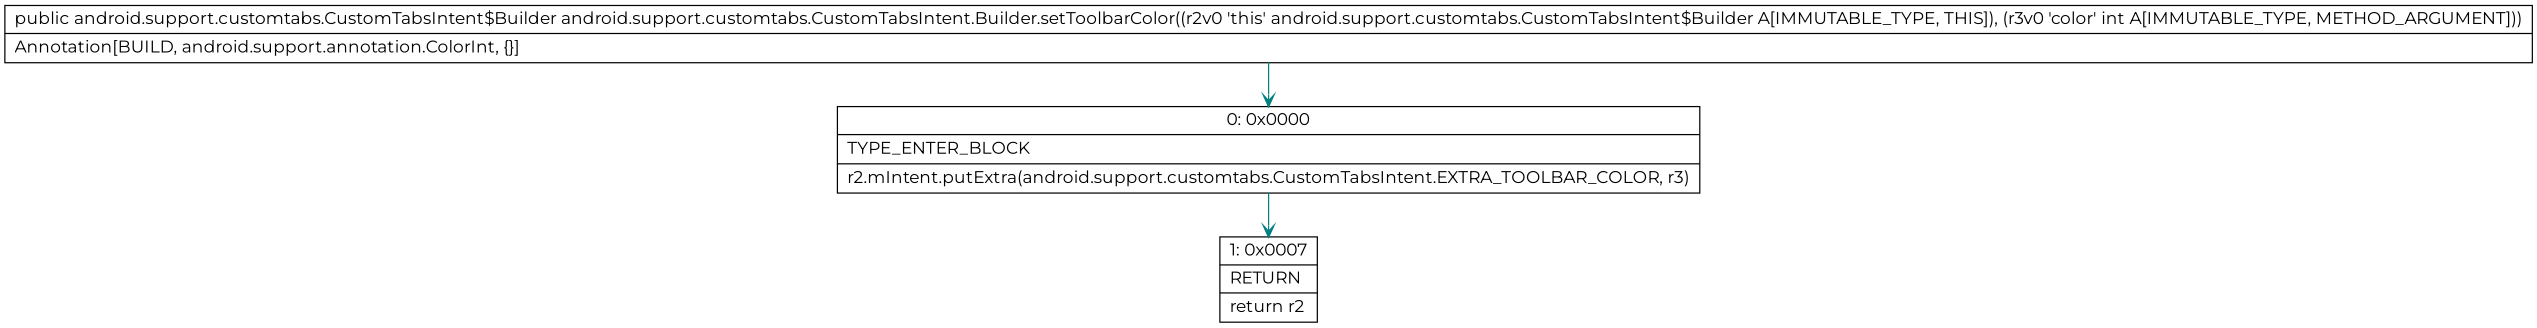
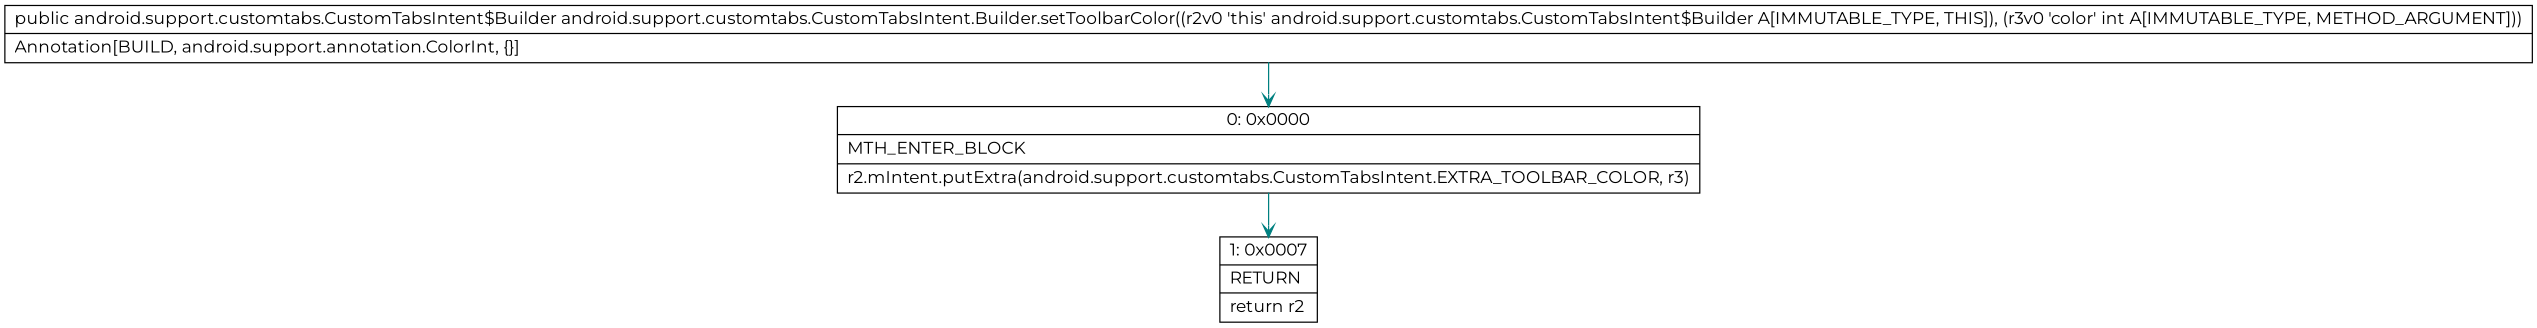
  digraph {
    fontname=Montserrat
    node [shape=record fontname=Montserrat]
    edge [color=teal arrowhead=vee fontname=Montserrat]
-   n1 [label="{0\:\ 0x0000|TYPE_ENTER_BLOCK\l|r2.mIntent.putExtra(android.support.customtabs.CustomTabsIntent.EXTRA_TOOLBAR_COLOR, r3)\l}"]
+   n1 [label="{0\:\ 0x0000|MTH_ENTER_BLOCK\l|r2.mIntent.putExtra(android.support.customtabs.CustomTabsIntent.EXTRA_TOOLBAR_COLOR, r3)\l}"]
    n2 [label="{1\:\ 0x0007|RETURN\l|return r2\l}"]
    n3 [label="{public android.support.customtabs.CustomTabsIntent$Builder android.support.customtabs.CustomTabsIntent.Builder.setToolbarColor((r2v0 'this' android.support.customtabs.CustomTabsIntent$Builder A[IMMUTABLE_TYPE, THIS]), (r3v0 'color' int A[IMMUTABLE_TYPE, METHOD_ARGUMENT]))  | Annotation[BUILD, android.support.annotation.ColorInt, \{\}]\l}"]
    n1 -> n2
    n3 -> n1
  }
